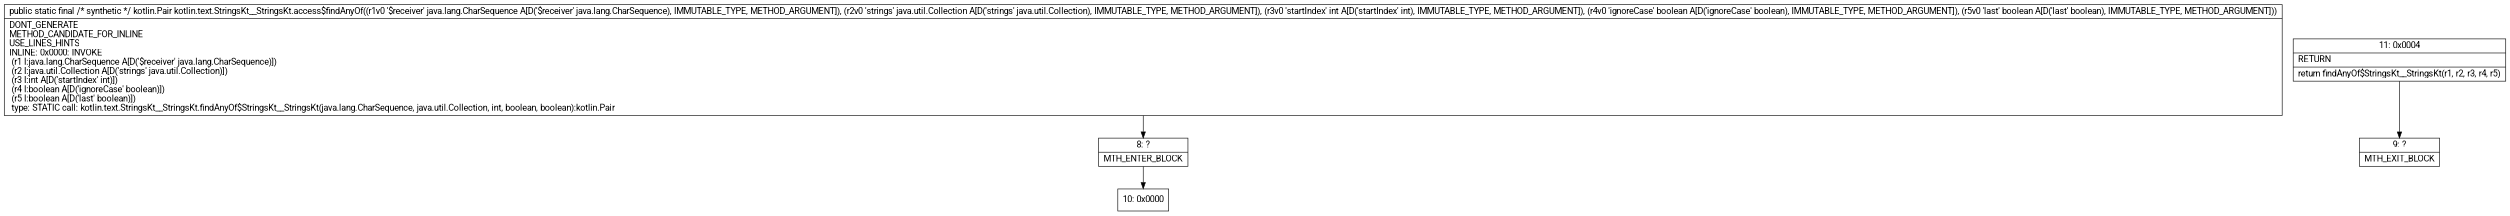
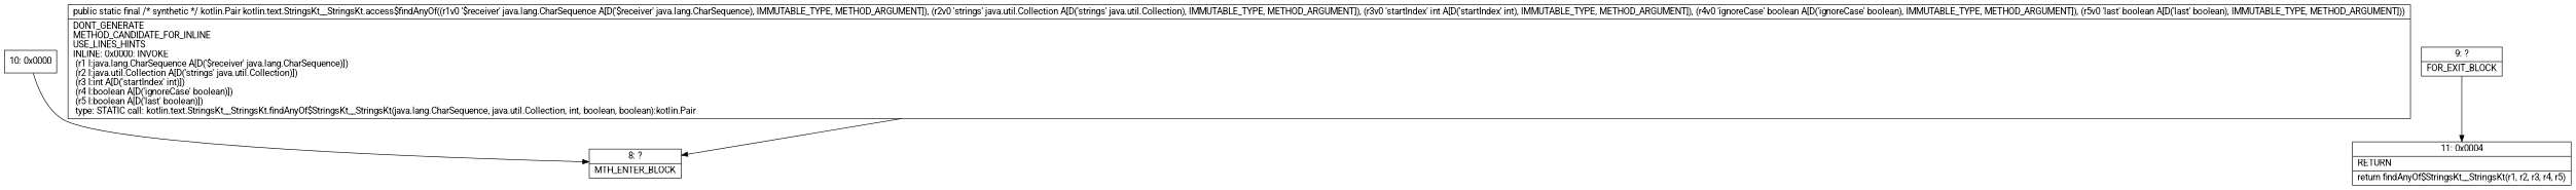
  digraph {
    fontname=Roboto
    node [fontname=Roboto shape=record]
    edge [fontname=Roboto]
    n1 [label="{8\:\ ?|MTH_ENTER_BLOCK\l}"]
    n2 [label="{10\:\ 0x0000}"]
    n3 [label="{11\:\ 0x0004|RETURN\l|return findAnyOf$StringsKt__StringsKt(r1, r2, r3, r4, r5)\l}"]
-   n4 [label="{9\:\ ?|MTH_EXIT_BLOCK\l}"]
+   n4 [label="{9\:\ ?|FOR_EXIT_BLOCK\l}"]
    n5 [label="{public static final \/* synthetic *\/ kotlin.Pair kotlin.text.StringsKt__StringsKt.access$findAnyOf((r1v0 '$receiver' java.lang.CharSequence A[D('$receiver' java.lang.CharSequence), IMMUTABLE_TYPE, METHOD_ARGUMENT]), (r2v0 'strings' java.util.Collection A[D('strings' java.util.Collection), IMMUTABLE_TYPE, METHOD_ARGUMENT]), (r3v0 'startIndex' int A[D('startIndex' int), IMMUTABLE_TYPE, METHOD_ARGUMENT]), (r4v0 'ignoreCase' boolean A[D('ignoreCase' boolean), IMMUTABLE_TYPE, METHOD_ARGUMENT]), (r5v0 'last' boolean A[D('last' boolean), IMMUTABLE_TYPE, METHOD_ARGUMENT]))  | DONT_GENERATE\lMETHOD_CANDIDATE_FOR_INLINE\lUSE_LINES_HINTS\lINLINE: 0x0000: INVOKE  \l  (r1 I:java.lang.CharSequence A[D('$receiver' java.lang.CharSequence)])\l  (r2 I:java.util.Collection A[D('strings' java.util.Collection)])\l  (r3 I:int A[D('startIndex' int)])\l  (r4 I:boolean A[D('ignoreCase' boolean)])\l  (r5 I:boolean A[D('last' boolean)])\l type: STATIC call: kotlin.text.StringsKt__StringsKt.findAnyOf$StringsKt__StringsKt(java.lang.CharSequence, java.util.Collection, int, boolean, boolean):kotlin.Pair\l}"]
-   n1 -> n2
-   n3 -> n4
+   n2 -> n1
+   n4 -> n3
    n5 -> n1
  }
